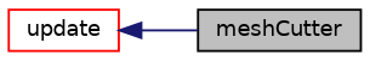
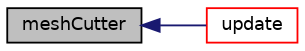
  digraph {
    rankdir=LR
    node [fontname=Helvetica fontsize=10 shape=record]
    n1 [color=black fillcolor=grey75 fontcolor=black height=0.2 label=meshCutter style=filled width=0.4]
    n2 [color=red height=0.2 label=update width=0.4]
-   n2 -> n1 [color=midnightblue dir=back fontname=Helvetica fontsize=10 labelfontname=Helvetica labelfontsize=10 style=solid]
+   n1 -> n2 [color=midnightblue dir=back fontname=Helvetica fontsize=10 labelfontname=Helvetica labelfontsize=10 style=solid]
  }
